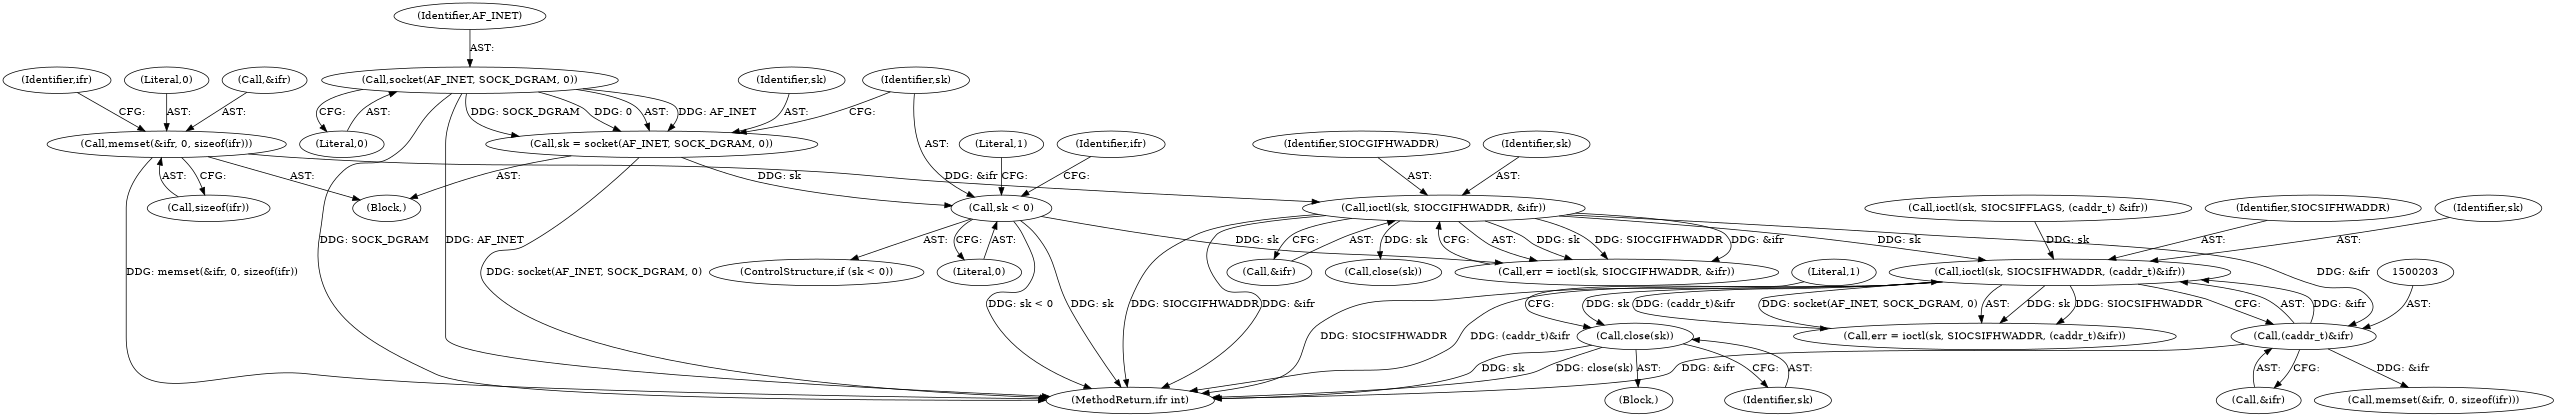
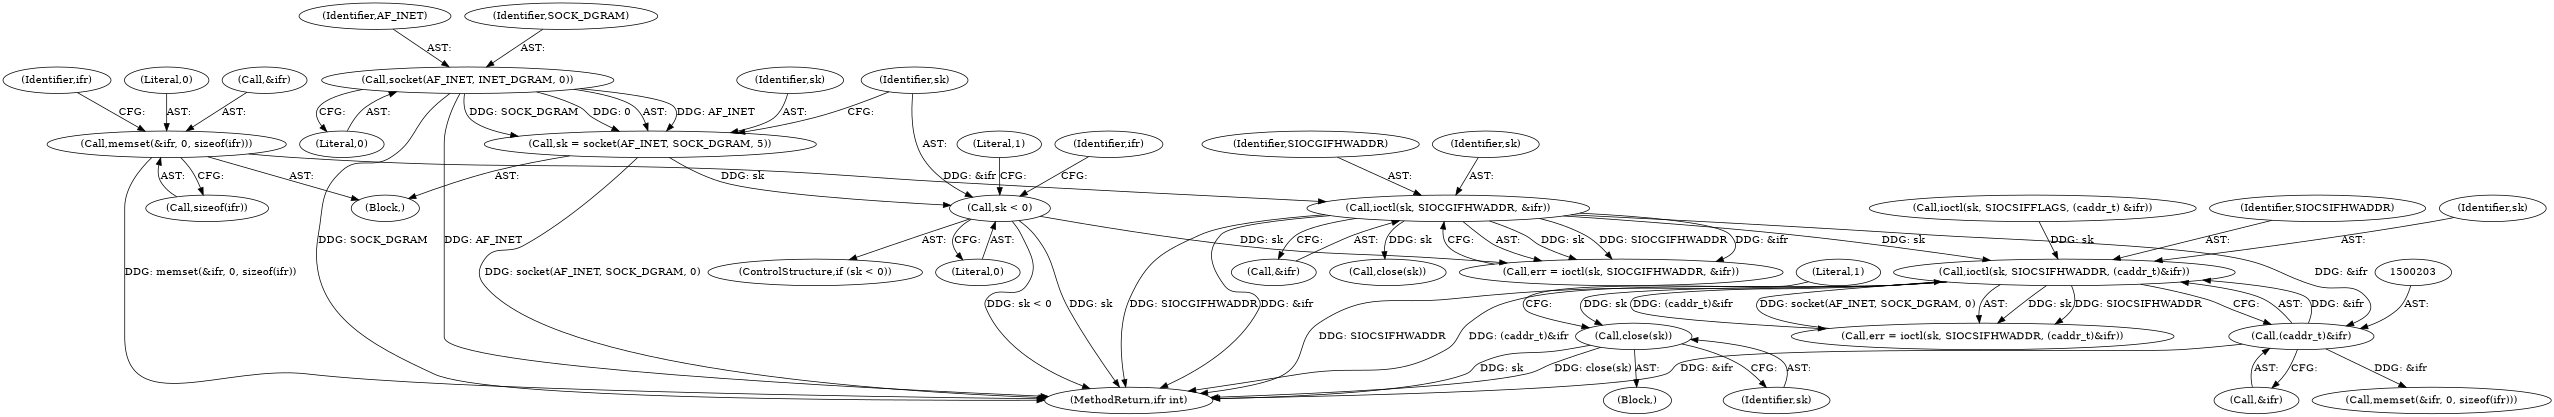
  digraph {
    n1 [label="(Call,close(sk))"]
    n2 [label="(Block,)"]
    n3 [label="(Identifier,sk)"]
    n4 [label="(MethodReturn,ifr int)"]
    n5 [label="(Call,ioctl(sk, SIOCSIFHWADDR, (caddr_t)&ifr))"]
    n6 [label="(Call,(caddr_t)&ifr)"]
    n7 [label="(Call,err = ioctl(sk, SIOCSIFHWADDR, (caddr_t)&ifr))"]
    n8 [label="(Call,memset(&ifr, 0, sizeof(ifr)))"]
    n9 [label="(Call,&ifr)"]
    n10 [label="(Call,ioctl(sk, SIOCSIFFLAGS, (caddr_t) &ifr))"]
    n11 [label="(Call,ioctl(sk, SIOCGIFHWADDR, &ifr))"]
    n12 [label="(Call,&ifr)"]
    n13 [label="(Call,close(sk))"]
    n14 [label="(Call,err = ioctl(sk, SIOCGIFHWADDR, &ifr))"]
    n15 [label="(Call,sk < 0)"]
    n16 [label="(ControlStructure,if (sk < 0))"]
    n17 [label="(Literal,0)"]
-   n18 [label="(Call,sk = socket(AF_INET, SOCK_DGRAM, 0))"]
+   n18 [label="(Call,sk = socket(AF_INET, SOCK_DGRAM, 5))"]
    n19 [label="(Block,)"]
-   n20 [label="(Call,socket(AF_INET, SOCK_DGRAM, 0))"]
+   n20 [label="(Call,socket(AF_INET, INET_DGRAM, 0))"]
    n21 [label="(Literal,0)"]
    n22 [label="(Call,memset(&ifr, 0, sizeof(ifr)))"]
    n23 [label="(Call,sizeof(ifr))"]
    n24 [label="(Identifier,AF_INET)"]
+   n25 [label="(Identifier,SOCK_DGRAM)"]
    n26 [label="(Identifier,sk)"]
    n27 [label="(Identifier,SIOCGIFHWADDR)"]
    n28 [label="(Literal,1)"]
    n29 [label="(Identifier,SIOCSIFHWADDR)"]
    n30 [label="(Identifier,ifr)"]
    n31 [label="(Identifier,sk)"]
    n32 [label="(Identifier,ifr)"]
    n33 [label="(Identifier,sk)"]
    n34 [label="(Literal,0)"]
    n35 [label="(Call,&ifr)"]
    n36 [label="(Literal,1)"]
    n37 [label="(Identifier,sk)"]
    n38 [label=1500203]
    n1 -> n2 [label="AST: "]
    n1 -> n3 [label="CFG: "]
    n1 -> n4 [label="DDG: close(sk)"]
    n1 -> n4 [label="DDG: sk"]
    n3 -> n1 [label="AST: "]
    n5 -> n1 [label="DDG: sk"]
    n5 -> n4 [label="DDG: SIOCSIFHWADDR"]
    n5 -> n4 [label="DDG: (caddr_t)&ifr"]
    n5 -> n6 [label="CFG: "]
    n5 -> n7 [label="AST: "]
    n5 -> n7 [label="DDG: sk"]
    n5 -> n7 [label="DDG: SIOCSIFHWADDR"]
    n5 -> n7 [label="DDG: (caddr_t)&ifr"]
    n6 -> n4 [label="DDG: &ifr"]
    n6 -> n5 [label="AST: "]
    n6 -> n5 [label="DDG: &ifr"]
    n6 -> n8 [label="DDG: &ifr"]
    n6 -> n9 [label="CFG: "]
    n7 -> n5 [label="DDG: socket(AF_INET, SOCK_DGRAM, 0)"]
    n9 -> n6 [label="AST: "]
    n10 -> n5 [label="DDG: sk"]
    n11 -> n4 [label="DDG: SIOCGIFHWADDR"]
    n11 -> n4 [label="DDG: &ifr"]
    n11 -> n5 [label="DDG: sk"]
    n11 -> n6 [label="DDG: &ifr"]
    n11 -> n12 [label="CFG: "]
    n11 -> n13 [label="DDG: sk"]
    n11 -> n14 [label="AST: "]
    n11 -> n14 [label="DDG: sk"]
    n11 -> n14 [label="DDG: SIOCGIFHWADDR"]
    n11 -> n14 [label="DDG: &ifr"]
    n12 -> n11 [label="AST: "]
    n14 -> n11 [label="CFG: "]
    n15 -> n4 [label="DDG: sk < 0"]
    n15 -> n4 [label="DDG: sk"]
    n15 -> n14 [label="DDG: sk"]
    n15 -> n16 [label="AST: "]
    n15 -> n17 [label="CFG: "]
    n17 -> n15 [label="AST: "]
    n18 -> n4 [label="DDG: socket(AF_INET, SOCK_DGRAM, 0)"]
    n18 -> n15 [label="DDG: sk"]
    n18 -> n19 [label="AST: "]
    n20 -> n4 [label="DDG: SOCK_DGRAM"]
    n20 -> n4 [label="DDG: AF_INET"]
    n20 -> n18 [label="AST: "]
    n20 -> n18 [label="DDG: AF_INET"]
    n20 -> n18 [label="DDG: SOCK_DGRAM"]
    n20 -> n18 [label="DDG: 0"]
    n20 -> n21 [label="CFG: "]
    n21 -> n20 [label="AST: "]
    n22 -> n4 [label="DDG: memset(&ifr, 0, sizeof(ifr))"]
    n22 -> n11 [label="DDG: &ifr"]
    n22 -> n19 [label="AST: "]
    n22 -> n23 [label="CFG: "]
    n23 -> n22 [label="AST: "]
    n24 -> n20 [label="AST: "]
+   n25 -> n20 [label="AST: "]
    n26 -> n15 [label="AST: "]
    n26 -> n18 [label="CFG: "]
    n27 -> n11 [label="AST: "]
    n28 -> n15 [label="CFG: "]
    n29 -> n5 [label="AST: "]
    n30 -> n22 [label="CFG: "]
    n31 -> n11 [label="AST: "]
    n32 -> n15 [label="CFG: "]
    n33 -> n5 [label="AST: "]
    n34 -> n22 [label="AST: "]
    n35 -> n22 [label="AST: "]
    n36 -> n1 [label="CFG: "]
    n37 -> n18 [label="AST: "]
    n38 -> n6 [label="AST: "]
  }
